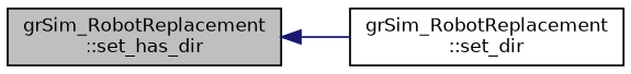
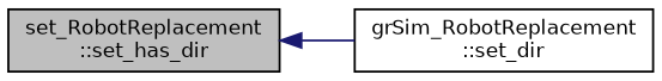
  digraph {
    rankdir=LR
    node [color=black fontname=Helvetica fontsize=10 shape=record style=filled]
-   n1 [fillcolor=grey75 fontcolor=black height=0.2 label="grSim_RobotReplacement\l::set_has_dir" width=0.4]
+   n1 [fillcolor=grey75 fontcolor=black height=0.2 label="set_RobotReplacement\l::set_has_dir" width=0.4]
    n2 [fillcolor=white height=0.2 label="grSim_RobotReplacement\l::set_dir" width=0.4]
    n1 -> n2 [color=midnightblue dir=back fontname=Helvetica fontsize=10 labelfontname=Helvetica labelfontsize=10 style=solid]
  }
